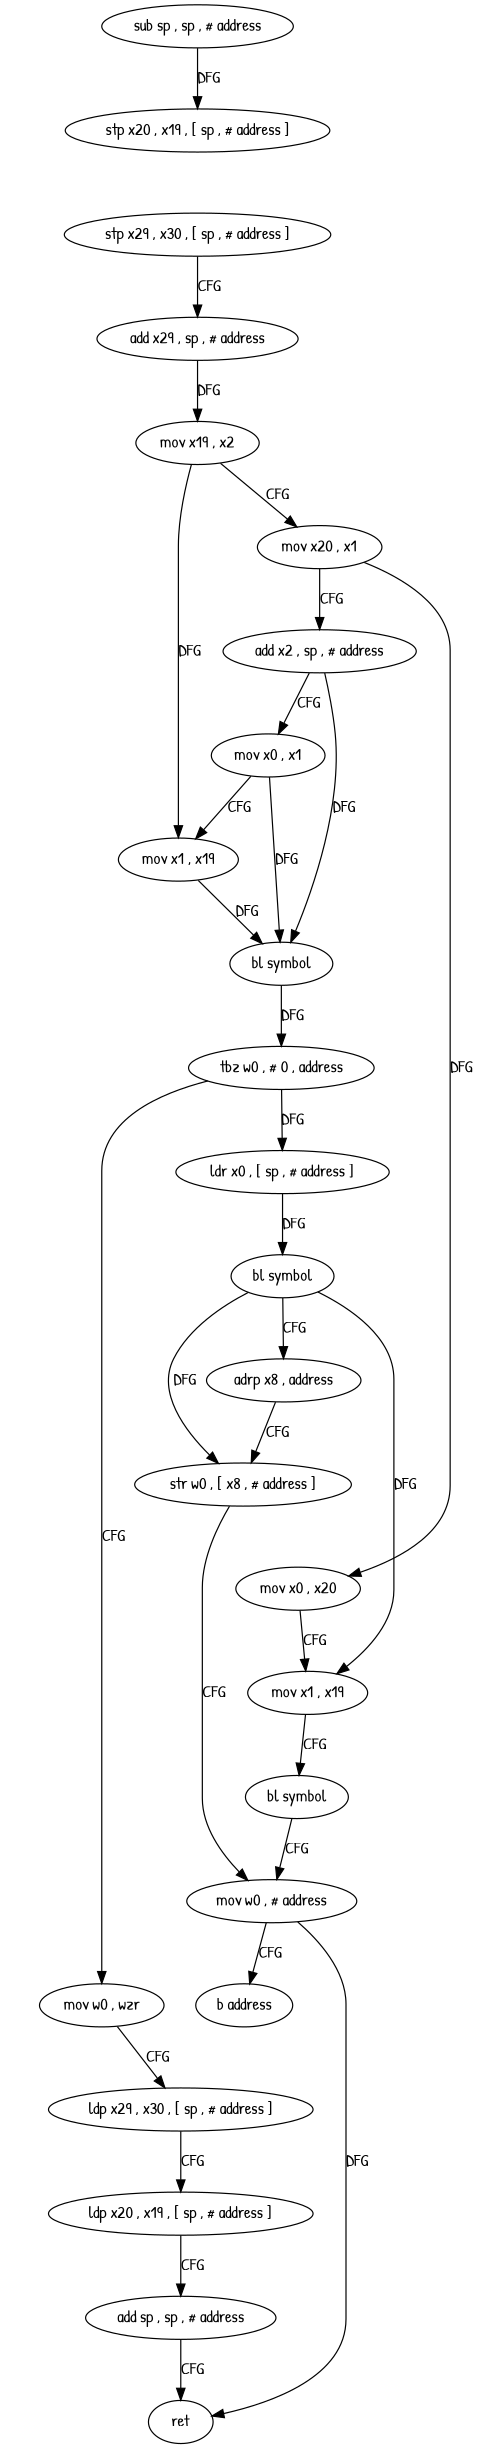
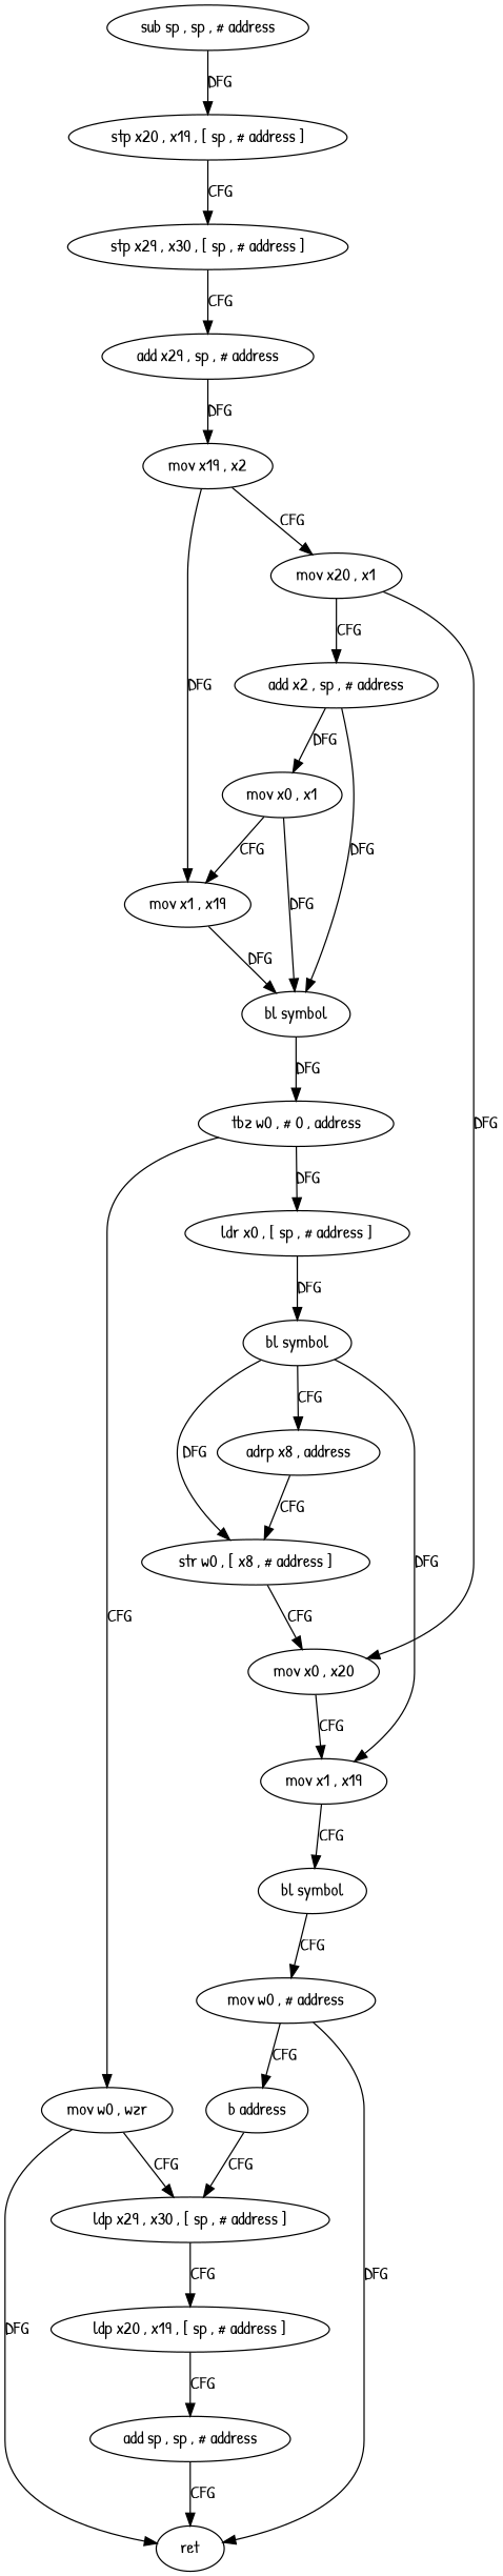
  digraph {
    fontname="Patrick Hand"
    node [fontname="Patrick Hand"]
    edge [fontname="Patrick Hand"]
    n1 [label="sub sp , sp , # address"]
    n2 [label="stp x20 , x19 , [ sp , # address ]"]
    n3 [label="stp x29 , x30 , [ sp , # address ]"]
    n4 [label="add x29 , sp , # address"]
    n5 [label="mov x19 , x2"]
    n6 [label="mov x20 , x1"]
    n7 [label="mov x1 , x19"]
    n8 [label="add x2 , sp , # address"]
    n9 [label="mov x0 , x20"]
    n10 [label="bl symbol"]
    n11 [label="mov x0 , x1"]
    n12 [label="mov x1 , x19"]
    n13 [label="tbz w0 , # 0 , address"]
    n14 [label="mov w0 , wzr"]
    n15 [label="ldr x0 , [ sp , # address ]"]
    n16 [label="ldp x29 , x30 , [ sp , # address ]"]
    n17 [label=ret]
    n18 [label="bl symbol"]
    n19 [label="ldp x20 , x19 , [ sp , # address ]"]
    n20 [label="adrp x8 , address"]
    n21 [label="str w0 , [ x8 , # address ]"]
    n22 [label="add sp , sp , # address"]
    n23 [label="bl symbol"]
    n24 [label="mov w0 , # address"]
    n25 [label="b address"]
    n1 -> n2 [label=DFG]
+   n2 -> n3 [label=CFG]
    n3 -> n4 [label=CFG]
    n4 -> n5 [label=DFG]
    n5 -> n6 [label=CFG]
    n5 -> n7 [label=DFG]
    n6 -> n8 [label=CFG]
    n6 -> n9 [label=DFG]
    n7 -> n10 [label=DFG]
    n8 -> n10 [label=DFG]
-   n8 -> n11 [label=CFG]
+   n8 -> n11 [label=DFG]
    n9 -> n12 [label=CFG]
    n10 -> n13 [label=DFG]
    n11 -> n7 [label=CFG]
    n11 -> n10 [label=DFG]
    n12 -> n23 [label=CFG]
    n13 -> n14 [label=CFG]
    n13 -> n15 [label=DFG]
    n14 -> n16 [label=CFG]
+   n14 -> n17 [label=DFG]
    n15 -> n18 [label=DFG]
    n16 -> n19 [label=CFG]
    n18 -> n12 [label=DFG]
    n18 -> n20 [label=CFG]
    n18 -> n21 [label=DFG]
    n19 -> n22 [label=CFG]
    n20 -> n21 [label=CFG]
-   n21 -> n24 [label=CFG]
+   n21 -> n9 [label=CFG]
    n22 -> n17 [label=CFG]
    n23 -> n24 [label=CFG]
    n24 -> n17 [label=DFG]
    n24 -> n25 [label=CFG]
+   n25 -> n16 [label=CFG]
  }
